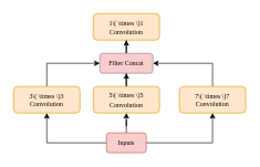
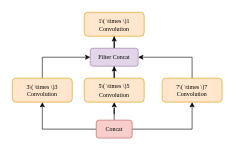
  <mxCell id="0" />
  <mxCell id="1" parent="0" />
  <mxCell id="2" style="edgeStyle=orthogonalEdgeStyle;rounded=0;orthogonalLoop=1;jettySize=auto;html=1;entryX=0.5;entryY=1;entryDx=0;entryDy=0;" edge="1" parent="1" source="5" target="12"><mxGeometry relative="1" as="geometry"><mxPoint x="70" y="170" as="targetPoint" /></mxGeometry></mxCell>
  <mxCell id="3" style="edgeStyle=orthogonalEdgeStyle;rounded=0;orthogonalLoop=1;jettySize=auto;html=1;entryX=0.5;entryY=1;entryDx=0;entryDy=0;" edge="1" parent="1" source="5" target="7"><mxGeometry relative="1" as="geometry" /></mxCell>
  <mxCell id="4" style="edgeStyle=orthogonalEdgeStyle;rounded=0;orthogonalLoop=1;jettySize=auto;html=1;entryX=0.5;entryY=1;entryDx=0;entryDy=0;" edge="1" parent="1" source="5" target="13"><mxGeometry relative="1" as="geometry"><mxPoint x="320" y="170" as="targetPoint" /></mxGeometry></mxCell>
- <mxCell id="5" value="&lt;font face=&quot;Times New Roman&quot; style=&quot;font-size: 10px;&quot;&gt;Inputs&lt;/font&gt;" style="rounded=1;whiteSpace=wrap;html=1;fillColor=#f8cecc;strokeColor=#b85450;" vertex="1" parent="1"><mxGeometry x="160" y="200" width="60" height="30" as="geometry" /></mxCell>
+ <mxCell id="5" value="&lt;font face=&quot;Times New Roman&quot; style=&quot;font-size: 10px;&quot;&gt;Concat&lt;/font&gt;" style="rounded=1;whiteSpace=wrap;html=1;fillColor=#f8cecc;strokeColor=#b85450;" vertex="1" parent="1"><mxGeometry x="160" y="200" width="60" height="30" as="geometry" /></mxCell>
  <mxCell id="6" style="edgeStyle=orthogonalEdgeStyle;rounded=0;orthogonalLoop=1;jettySize=auto;html=1;entryX=0.5;entryY=1;entryDx=0;entryDy=0;" edge="1" parent="1" source="7" target="10"><mxGeometry relative="1" as="geometry" /></mxCell>
  <mxCell id="7" value="&lt;div&gt;&lt;div&gt;&lt;font face=&quot;Times New Roman&quot;&gt;&lt;span style=&quot;font-size: 10px;&quot;&gt;5\( \times \)5&lt;/span&gt;&lt;/font&gt;&lt;/div&gt;&lt;div&gt;&lt;font face=&quot;Times New Roman&quot;&gt;&lt;span style=&quot;font-size: 10px;&quot;&gt;Convolution&lt;/span&gt;&lt;/font&gt;&lt;/div&gt;&lt;/div&gt;" style="rounded=1;whiteSpace=wrap;html=1;fillColor=#ffe6cc;strokeColor=#d79b00;" vertex="1" parent="1"><mxGeometry x="140" y="130" width="100" height="40" as="geometry" /></mxCell>
  <mxCell id="8" style="edgeStyle=orthogonalEdgeStyle;rounded=0;orthogonalLoop=1;jettySize=auto;html=1;entryX=1;entryY=0.5;entryDx=0;entryDy=0;exitX=0.5;exitY=0;exitDx=0;exitDy=0;" edge="1" parent="1" source="13" target="10"><mxGeometry relative="1" as="geometry"><mxPoint x="320" y="120" as="sourcePoint" /><Array as="points"><mxPoint x="320" y="95" /></Array></mxGeometry></mxCell>
  <mxCell id="9" style="edgeStyle=orthogonalEdgeStyle;rounded=0;orthogonalLoop=1;jettySize=auto;html=1;entryX=0.5;entryY=1;entryDx=0;entryDy=0;" edge="1" parent="1" source="10" target="14"><mxGeometry relative="1" as="geometry"><mxPoint x="190" y="50" as="targetPoint" /></mxGeometry></mxCell>
- <mxCell id="10" value="&lt;font face=&quot;Times New Roman&quot; style=&quot;font-size: 10px;&quot;&gt;Filter Concat&lt;/font&gt;" style="whiteSpace=wrap;html=1;rounded=1;fillColor=#f8cecc;strokeColor=#9673a6;" vertex="1" parent="1"><mxGeometry x="150" y="80" width="80" height="30" as="geometry" /></mxCell>
+ <mxCell id="10" value="&lt;font face=&quot;Times New Roman&quot; style=&quot;font-size: 10px;&quot;&gt;Filter Concat&lt;/font&gt;" style="whiteSpace=wrap;html=1;rounded=1;fillColor=#e1d5e7;strokeColor=#9673a6;" vertex="1" parent="1"><mxGeometry x="150" y="80" width="80" height="30" as="geometry" /></mxCell>
  <mxCell id="11" style="edgeStyle=orthogonalEdgeStyle;rounded=0;orthogonalLoop=1;jettySize=auto;html=1;entryX=0;entryY=0.5;entryDx=0;entryDy=0;exitX=0.5;exitY=0;exitDx=0;exitDy=0;" edge="1" parent="1" source="12" target="10"><mxGeometry relative="1" as="geometry" /></mxCell>
  <mxCell id="12" value="&lt;div style=&quot;line-height: 100%;&quot;&gt;&lt;font face=&quot;Times New Roman&quot;&gt;&lt;span style=&quot;font-size: 10px; line-height: 100%;&quot;&gt;3\( \times \)3&lt;/span&gt;&lt;/font&gt;&lt;/div&gt;&lt;div style=&quot;line-height: 100%;&quot;&gt;&lt;font face=&quot;Times New Roman&quot;&gt;&lt;span style=&quot;font-size: 10px; line-height: 100%;&quot;&gt;Convolution&lt;/span&gt;&lt;/font&gt;&lt;/div&gt;" style="rounded=1;whiteSpace=wrap;html=1;fillColor=#ffe6cc;strokeColor=#d79b00;" vertex="1" parent="1"><mxGeometry x="20" y="130" width="100" height="40" as="geometry" /></mxCell>
  <mxCell id="13" value="&lt;div style=&quot;line-height: 100%;&quot;&gt;&lt;font face=&quot;Times New Roman&quot;&gt;&lt;span style=&quot;font-size: 10px; line-height: 100%;&quot;&gt;7\( \times \)7&lt;/span&gt;&lt;/font&gt;&lt;/div&gt;&lt;div style=&quot;line-height: 100%;&quot;&gt;&lt;font face=&quot;Times New Roman&quot;&gt;&lt;span style=&quot;font-size: 10px; line-height: 100%;&quot;&gt;Convolution&lt;/span&gt;&lt;/font&gt;&lt;/div&gt;" style="rounded=1;whiteSpace=wrap;html=1;fillColor=#ffe6cc;strokeColor=#d79b00;" vertex="1" parent="1"><mxGeometry x="270" y="130" width="100" height="40" as="geometry" /></mxCell>
  <mxCell id="14" value="&lt;div style=&quot;line-height: 100%;&quot;&gt;&lt;font face=&quot;Times New Roman&quot;&gt;&lt;span style=&quot;font-size: 10px; line-height: 100%;&quot;&gt;1\( \times \)1&lt;/span&gt;&lt;/font&gt;&lt;/div&gt;&lt;div style=&quot;line-height: 100%;&quot;&gt;&lt;font face=&quot;Times New Roman&quot;&gt;&lt;span style=&quot;font-size: 10px; line-height: 100%;&quot;&gt;Convolution&lt;/span&gt;&lt;/font&gt;&lt;/div&gt;" style="rounded=1;whiteSpace=wrap;html=1;fillColor=#ffe6cc;strokeColor=#d79b00;" vertex="1" parent="1"><mxGeometry x="140" y="20" width="100" height="40" as="geometry" /></mxCell>
